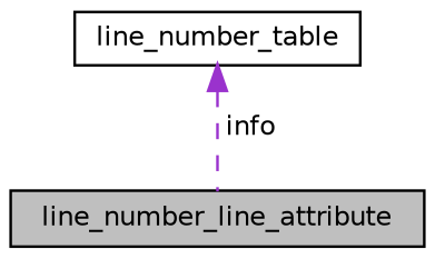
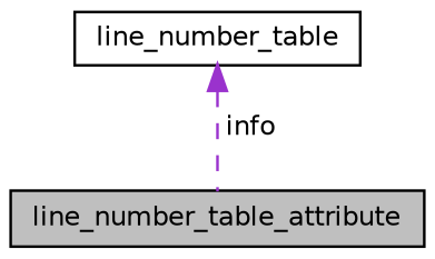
  digraph {
    node [color=black fontname=Helvetica fontsize=10 shape=record style=filled]
-   n1 [fillcolor=grey75 fontcolor=black height=0.2 label=line_number_line_attribute width=0.4]
+   n1 [fillcolor=grey75 fontcolor=black height=0.2 label=line_number_table_attribute width=0.4]
    n2 [fillcolor=white height=0.2 label=line_number_table width=0.4]
    n2 -> n1 [color=darkorchid3 dir=back fontname=Helvetica fontsize=10 label=" info" labelfontname=Helvetica labelfontsize=10 style=dashed]
  }
